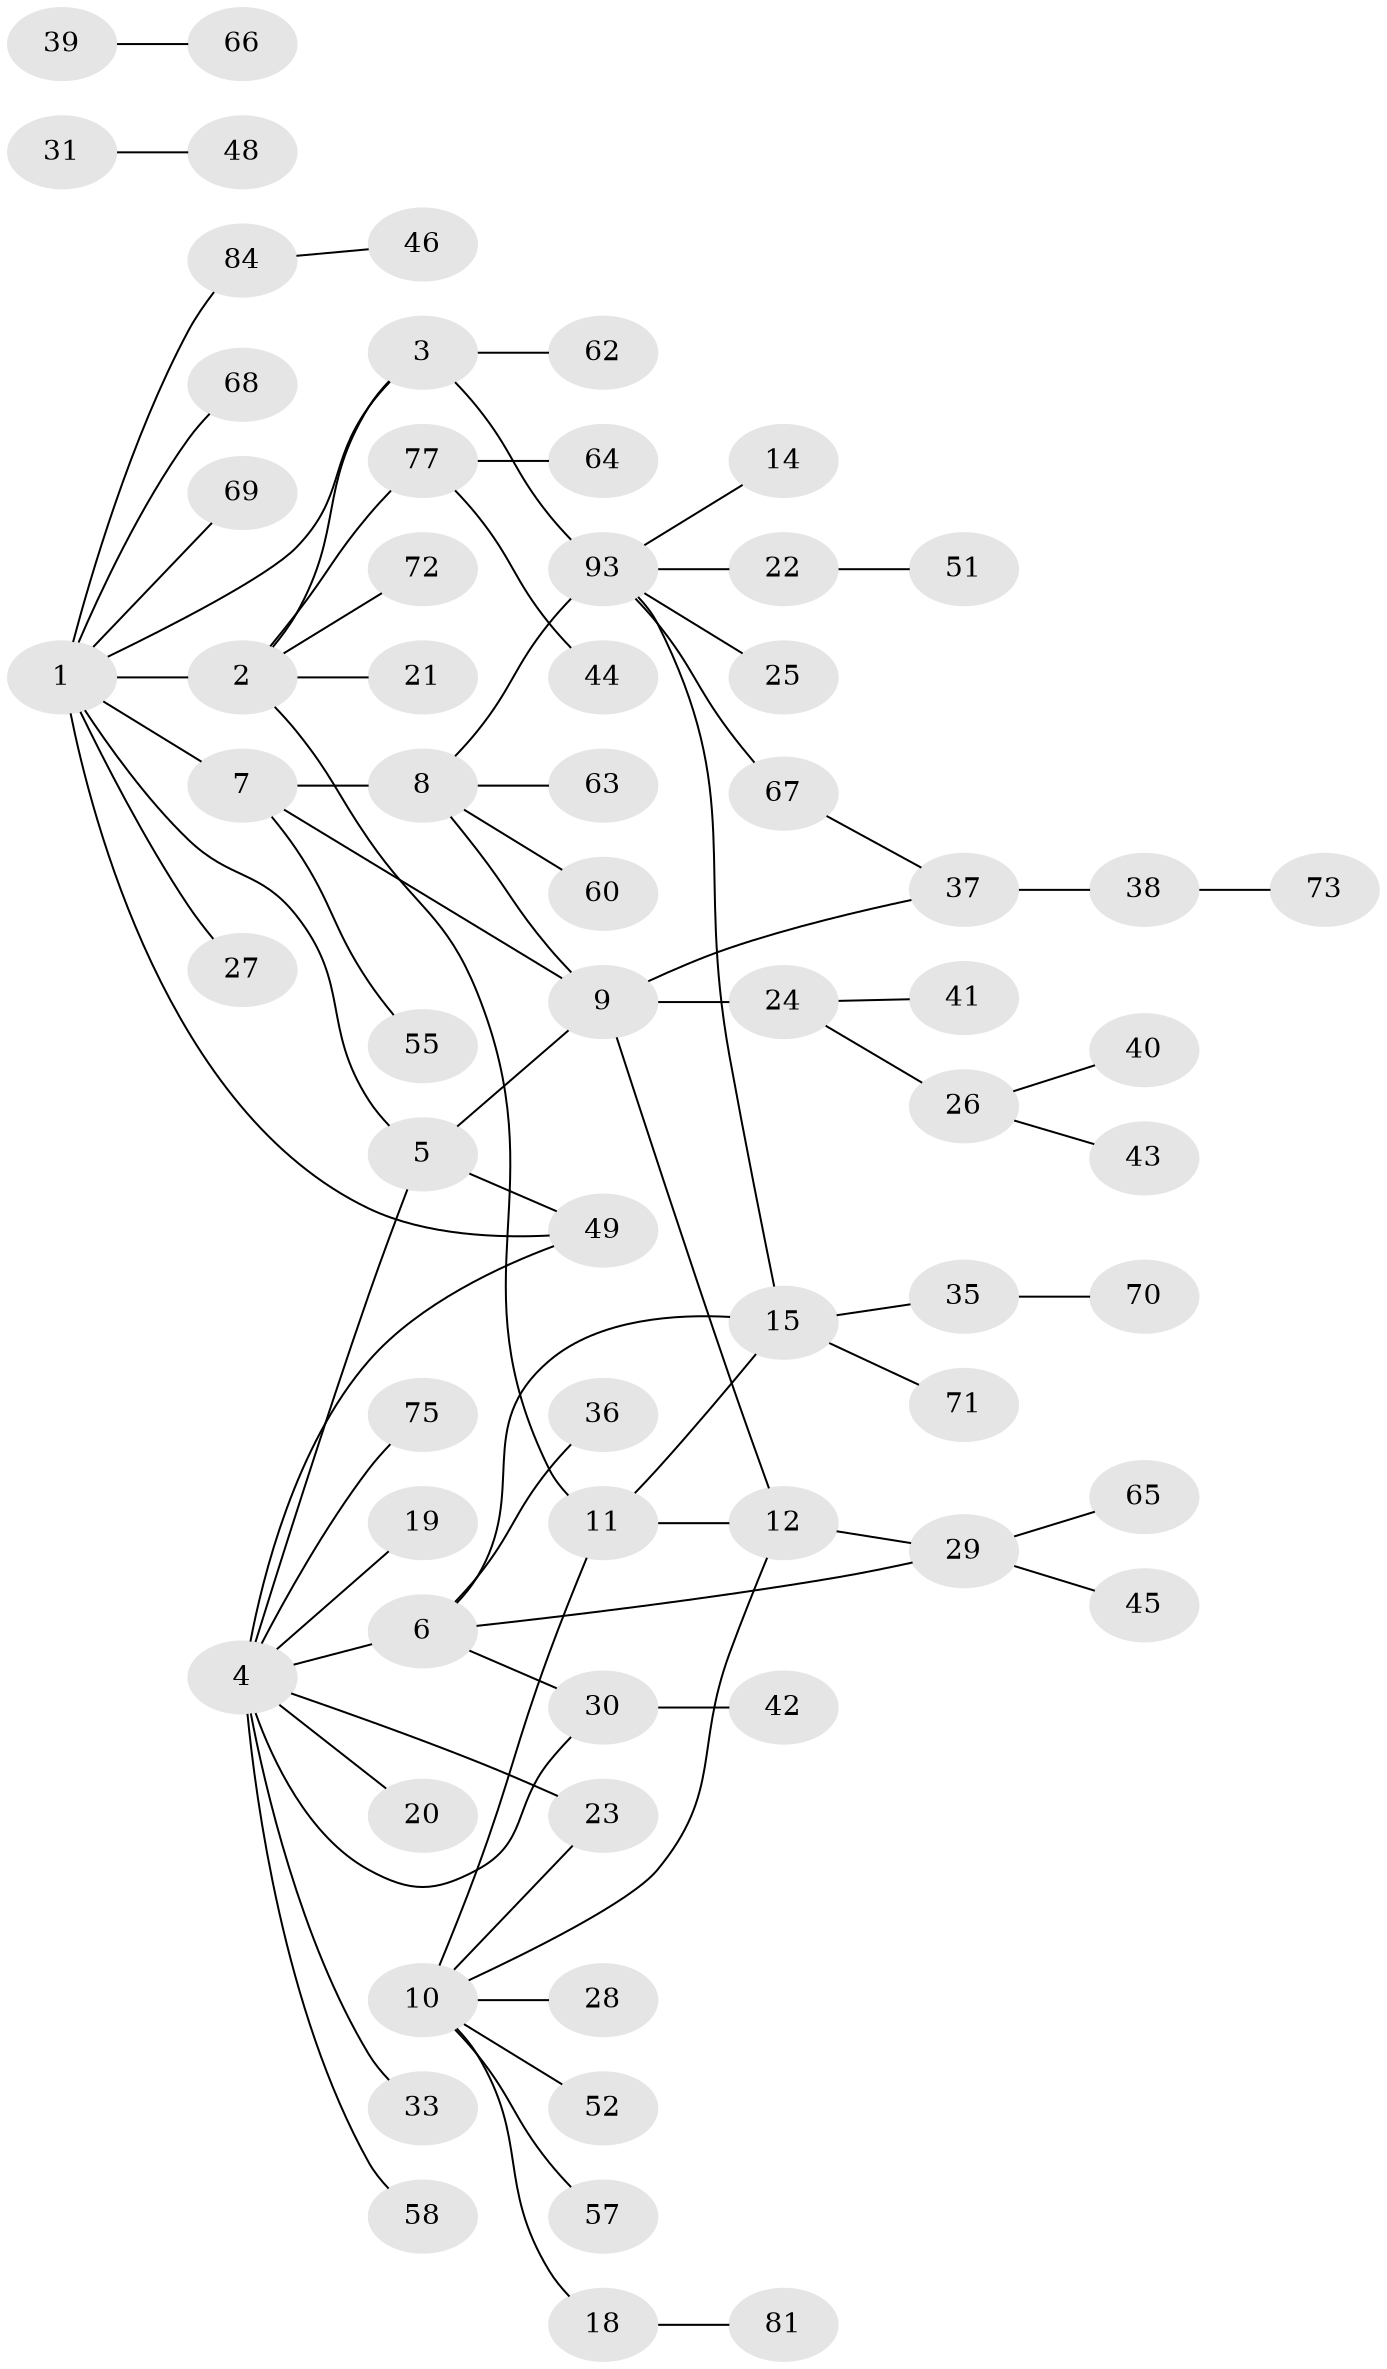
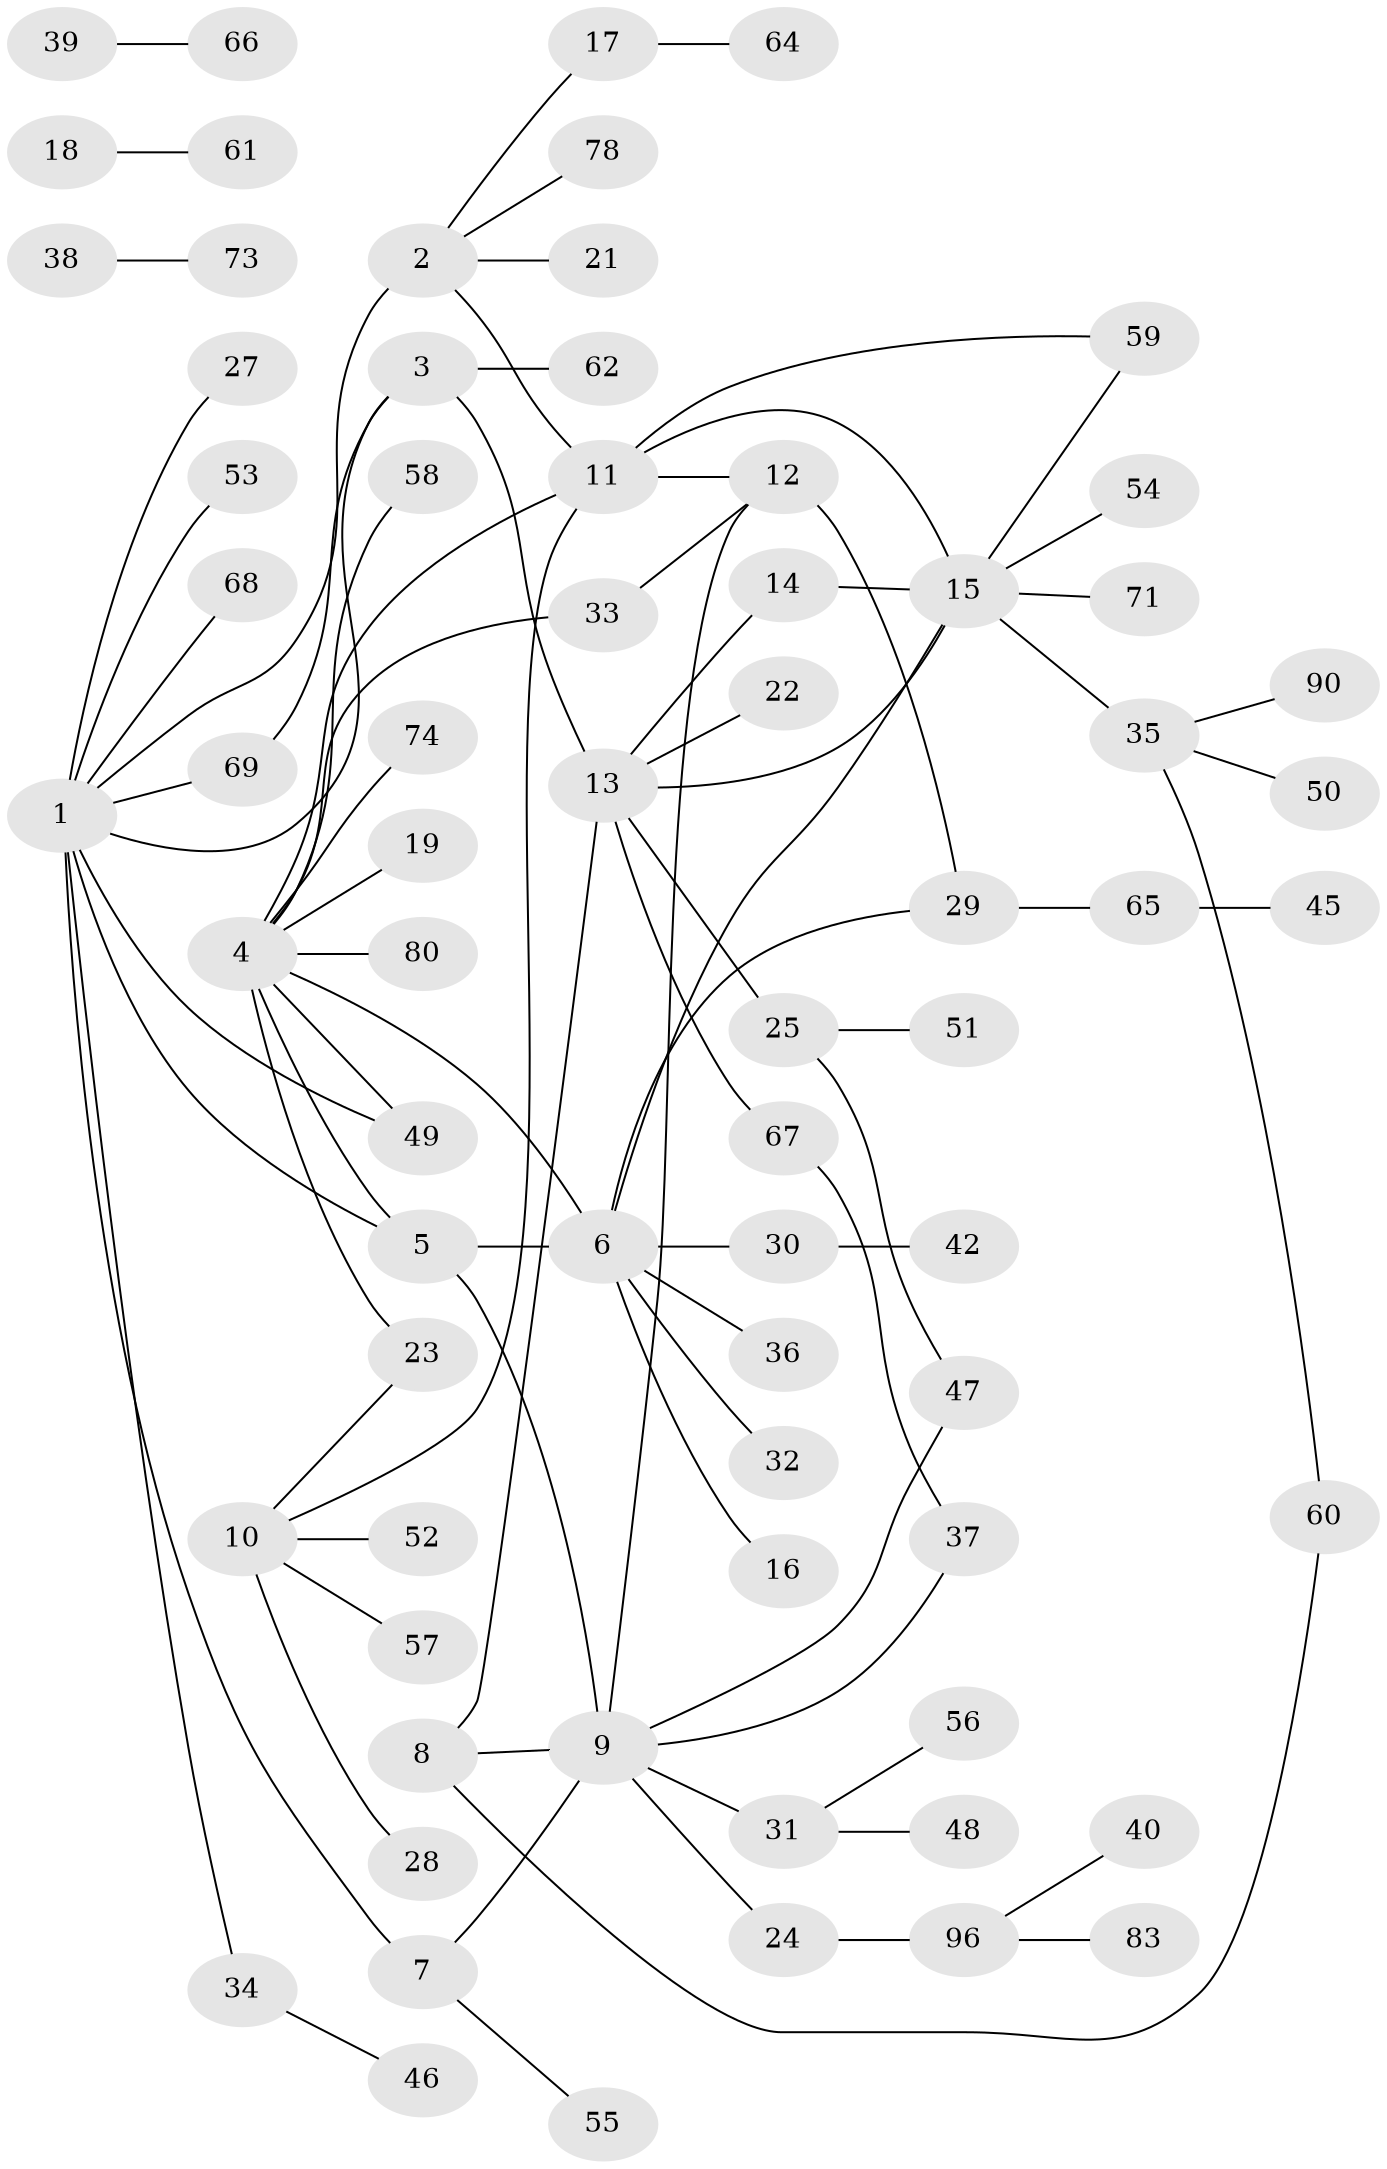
  graph {
    rankdir=LR
    node [color=gray90 style=filled]
    1
    2
    3
    5
    7
    27
-   34 [label=84]
+   34
    49
+   53
    68
    69
    11
-   17 [label=77]
+   17
    21
-   72
-   13 [label=93]
+   72 [label=78]
+   13
    62
    6
    9
    8
    55
    46
    15
    12
-   44
+   59
    64
    14
    22
    25
    67
    4
    19
-   20
+   20 [label=80]
    23
    33
    58
-   74 [label=75]
+   74
+   16
    29
    30
+   32
    36
    24
    31
    37
+   47
    35
+   54
    71
    45
    65
    42
    60
-   63
-   26
-   41
+   26 [label=96]
    48
+   56
    38
    10
    18
    28
    52
    57
-   61 [label=81]
+   61
    39
    66
    51
-   70
+   50
+   70 [label=90]
    40
-   43
+   43 [label=83]
    73
    1 -- 2
    1 -- 3
    1 -- 5
    1 -- 7
    1 -- 27
    1 -- 34
    1 -- 49
+   1 -- 53
    1 -- 68
    1 -- 69
-   2 -- 3
+   69 -- 3
    2 -- 11
    2 -- 17
    2 -- 21
    2 -- 72
    3 -- 13
    3 -- 62
-   5 -- 49
+   5 -- 6
    5 -- 9
    7 -- 9
-   7 -- 8
    7 -- 55
    34 -- 46
    11 -- 15
    11 -- 12
-   17 -- 44
+   11 -- 59
    17 -- 64
    13 -- 15
    13 -- 14
    13 -- 22
    13 -- 25
    13 -- 67
    6 -- 15
+   6 -- 16
    6 -- 29
    6 -- 30
+   6 -- 32
    6 -- 36
    9 -- 12
    9 -- 24
+   9 -- 31
    9 -- 37
+   9 -- 47
    8 -- 13
    8 -- 9
    8 -- 60
-   8 -- 63
+   15 -- 59
    15 -- 35
+   15 -- 54
    15 -- 71
    12 -- 29
-   22 -- 51
+   14 -- 15
+   25 -- 47
+   25 -- 51
    67 -- 37
    4 -- 5
    4 -- 49
-   4 -- 30
+   4 -- 11
    4 -- 6
    4 -- 19
    4 -- 20
    4 -- 23
    4 -- 33
    4 -- 58
    4 -- 74
-   29 -- 45
+   65 -- 45
    29 -- 65
    30 -- 42
    24 -- 26
-   24 -- 41
    31 -- 48
-   37 -- 38
+   31 -- 56
+   35 -- 60
+   35 -- 50
    35 -- 70
    26 -- 40
    26 -- 43
    38 -- 73
    10 -- 11
-   10 -- 12
+   33 -- 12
    10 -- 23
-   10 -- 18
    10 -- 28
    10 -- 52
    10 -- 57
    18 -- 61
    39 -- 66
  }
